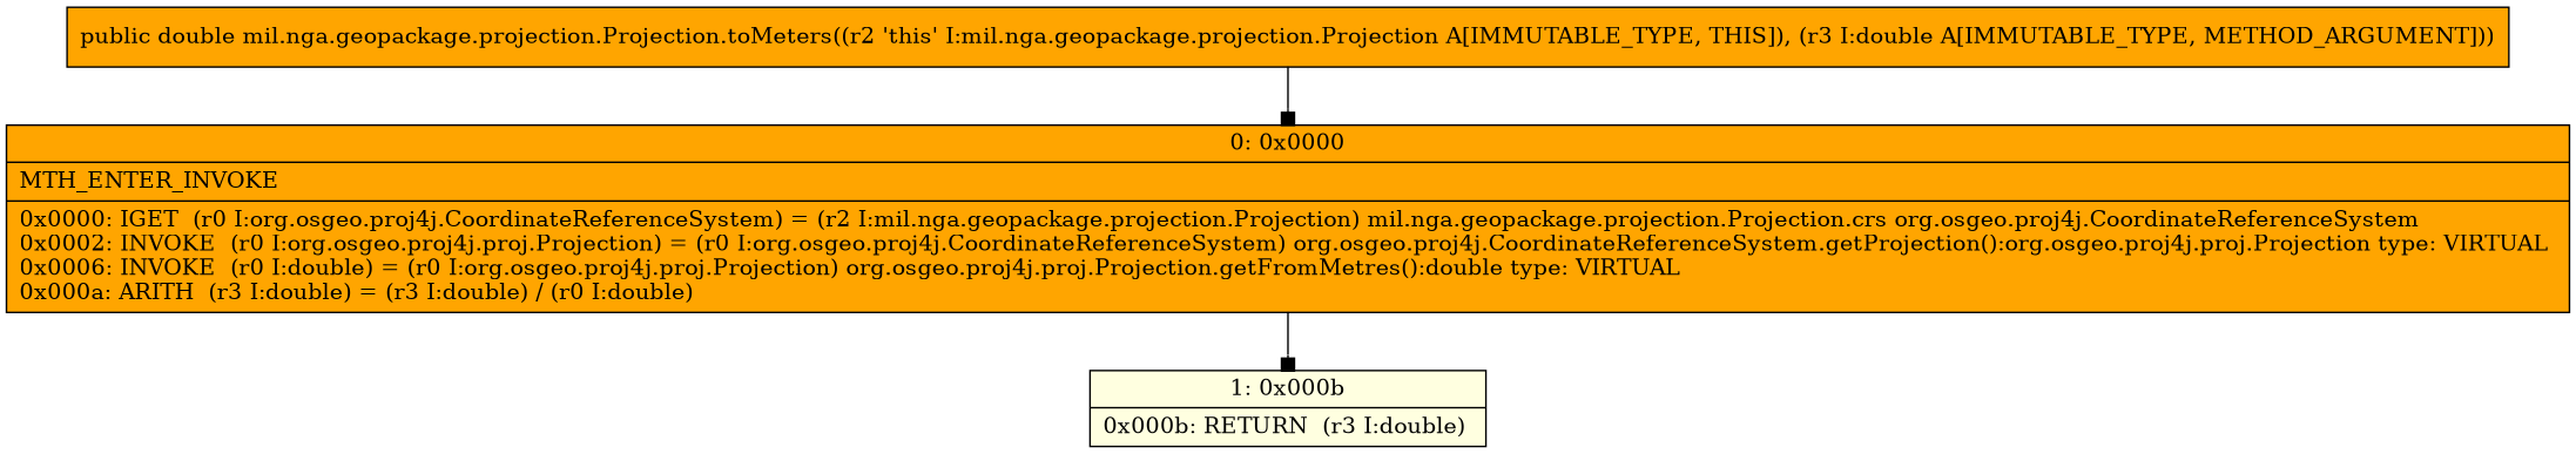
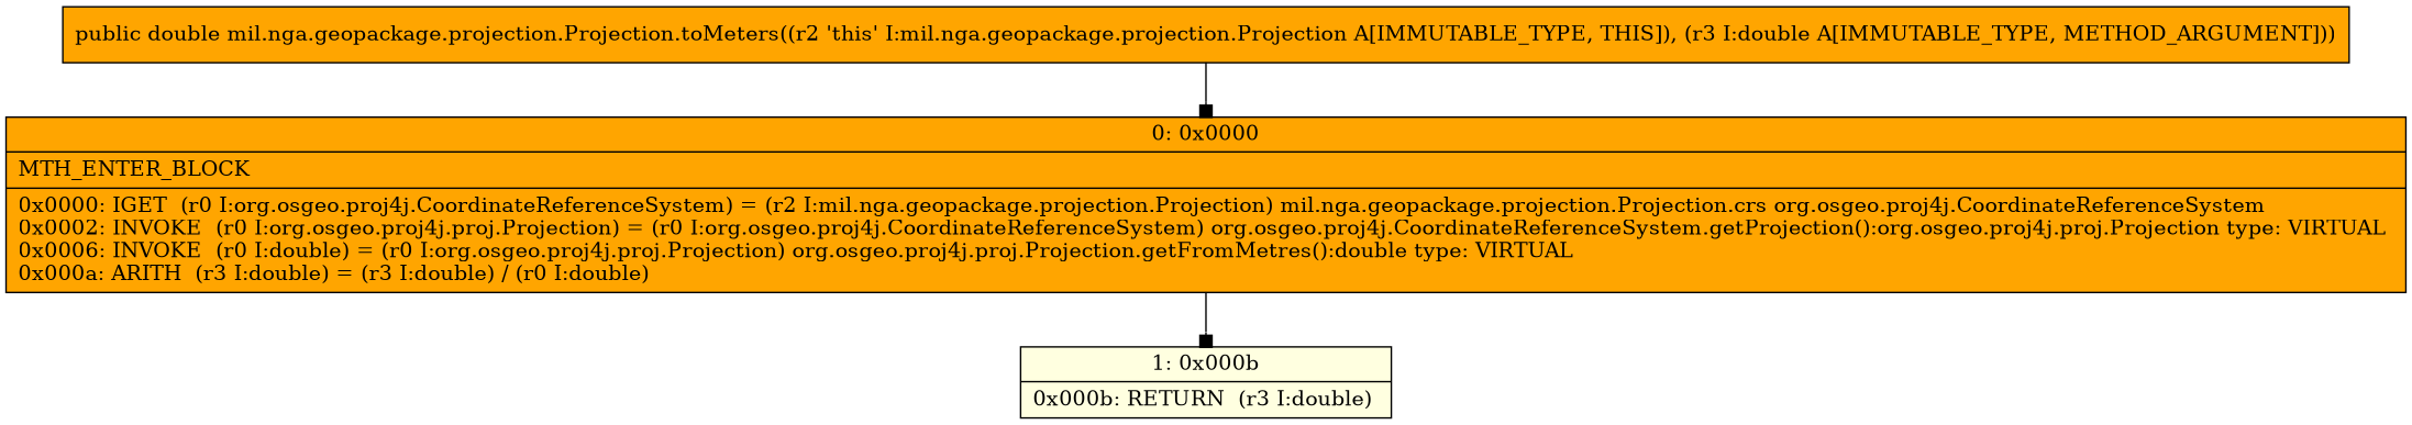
  digraph {
    node [shape=record style=filled fillcolor=orange]
    edge [arrowhead=box]
-   n1 [label="{0\:\ 0x0000|MTH_ENTER_INVOKE\l|0x0000: IGET  (r0 I:org.osgeo.proj4j.CoordinateReferenceSystem) = (r2 I:mil.nga.geopackage.projection.Projection) mil.nga.geopackage.projection.Projection.crs org.osgeo.proj4j.CoordinateReferenceSystem \l0x0002: INVOKE  (r0 I:org.osgeo.proj4j.proj.Projection) = (r0 I:org.osgeo.proj4j.CoordinateReferenceSystem) org.osgeo.proj4j.CoordinateReferenceSystem.getProjection():org.osgeo.proj4j.proj.Projection type: VIRTUAL \l0x0006: INVOKE  (r0 I:double) = (r0 I:org.osgeo.proj4j.proj.Projection) org.osgeo.proj4j.proj.Projection.getFromMetres():double type: VIRTUAL \l0x000a: ARITH  (r3 I:double) = (r3 I:double) \/ (r0 I:double) \l}"]
+   n1 [label="{0\:\ 0x0000|MTH_ENTER_BLOCK\l|0x0000: IGET  (r0 I:org.osgeo.proj4j.CoordinateReferenceSystem) = (r2 I:mil.nga.geopackage.projection.Projection) mil.nga.geopackage.projection.Projection.crs org.osgeo.proj4j.CoordinateReferenceSystem \l0x0002: INVOKE  (r0 I:org.osgeo.proj4j.proj.Projection) = (r0 I:org.osgeo.proj4j.CoordinateReferenceSystem) org.osgeo.proj4j.CoordinateReferenceSystem.getProjection():org.osgeo.proj4j.proj.Projection type: VIRTUAL \l0x0006: INVOKE  (r0 I:double) = (r0 I:org.osgeo.proj4j.proj.Projection) org.osgeo.proj4j.proj.Projection.getFromMetres():double type: VIRTUAL \l0x000a: ARITH  (r3 I:double) = (r3 I:double) \/ (r0 I:double) \l}"]
    n2 [label="{1\:\ 0x000b|0x000b: RETURN  (r3 I:double) \l}" fillcolor=lightyellow]
    n3 [label="{public double mil.nga.geopackage.projection.Projection.toMeters((r2 'this' I:mil.nga.geopackage.projection.Projection A[IMMUTABLE_TYPE, THIS]), (r3 I:double A[IMMUTABLE_TYPE, METHOD_ARGUMENT])) }"]
    n1 -> n2
    n3 -> n1
  }
